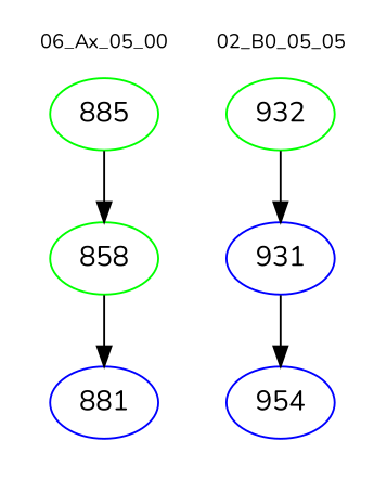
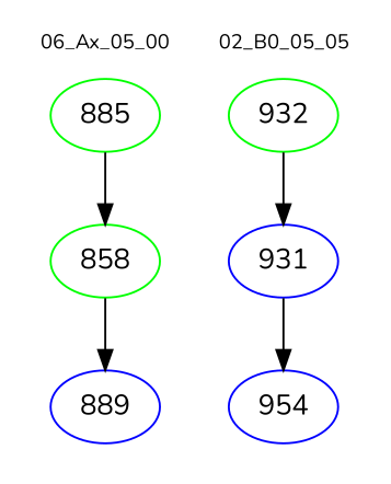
  digraph {
    fontname=Nunito
    node [color=green fontname=Nunito]
    edge [color=black fontname=Nunito]
    n1 [label=885]
    n2 [label=858]
-   n3 [color=blue label=881]
+   n3 [color=blue label=889]
    n4 [label=932]
    n5 [color=blue label=931]
    n6 [color=blue label=954]
    subgraph cluster_1 {
      color=white
      fontsize=10
      label="06_Ax_05_00"
      n1
      n2
      n3
    }
    subgraph cluster_2 {
      color=white
      fontsize=10
      label="02_B0_05_05"
      n4
      n5
      n6
    }
    n1 -> n2
    n2 -> n3
    n4 -> n5
    n5 -> n6
  }
